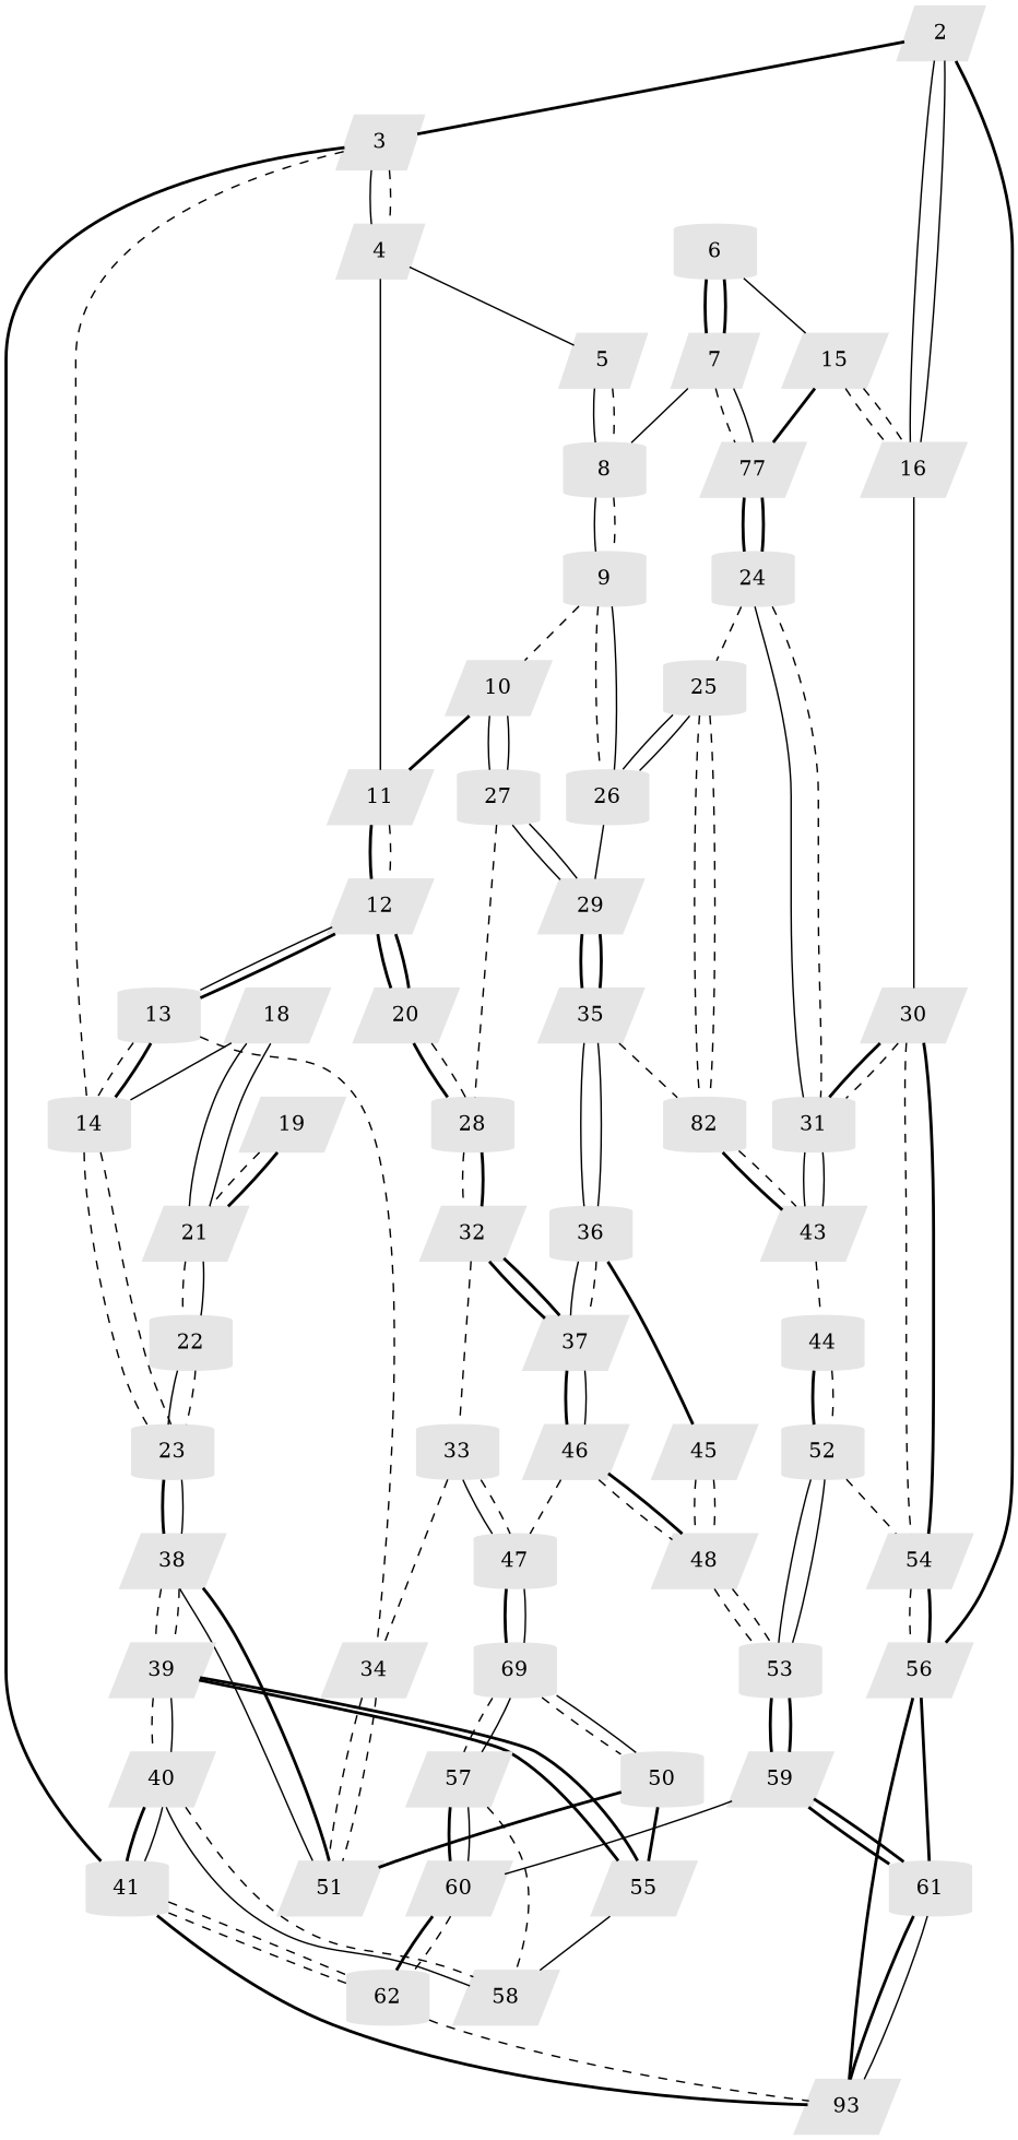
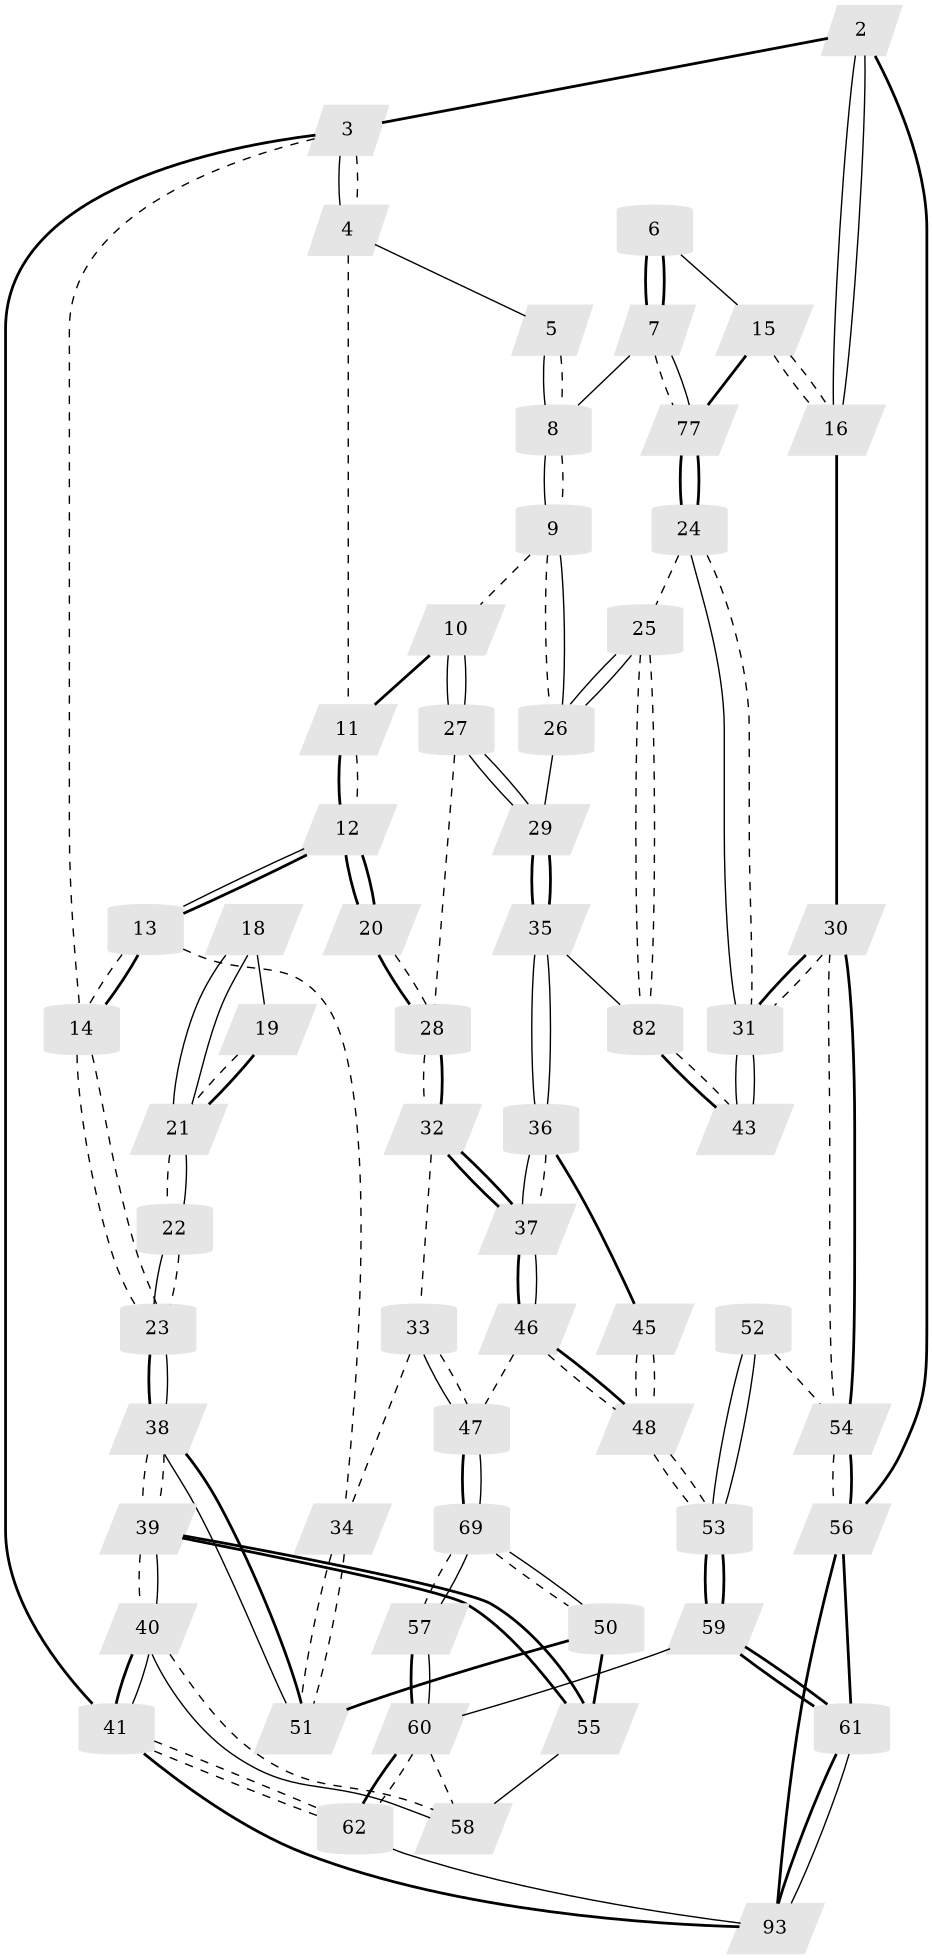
  graph {
    node [color=gray90 shape=parallelogram style=filled]
    edge [style=dashed]
    2
    3
    16
    56
    6 [shape=cylinder]
    7
    15
    4
    14 [shape=cylinder]
    41 [shape=cylinder]
    30
    n12 [label=93]
    61 [shape=cylinder]
    5
    11
    23 [shape=cylinder]
    62 [shape=cylinder]
    8 [shape=cylinder]
    12
    9 [shape=cylinder]
    n21 [label=77]
    24 [shape=cylinder]
    10
    26 [shape=cylinder]
    27 [shape=cylinder]
    29
    28 [shape=cylinder]
    13 [shape=cylinder]
    20
    34
    38
    31 [shape=cylinder]
    54
    25 [shape=cylinder]
    18
    19
    21
    22 [shape=cylinder]
    32
    51
    39
    n42 [label=82 shape=cylinder]
    43
    35
    33 [shape=cylinder]
    37
    36 [shape=cylinder]
-   44 [shape=cylinder]
    47 [shape=cylinder]
    46
    n51 [label=69 shape=cylinder]
    45
    48
    40
    55
    58
    52 [shape=cylinder]
    53 [shape=cylinder]
    50 [shape=cylinder]
    57
    59
    60
    2 -- 3 [style=bold]
    2 -- 16 [style=solid]
    2 -- 16 [style=solid]
    2 -- 56 [style=bold]
    3 -- 4 [style=solid]
    3 -- 4
    3 -- 14
    3 -- 41 [style=bold]
-   16 -- 30 [style=solid]
+   16 -- 30 [style=bold]
    56 -- n12 [style=bold]
    56 -- 61 [style=bold]
    6 -- 7 [style=bold]
    6 -- 7 [style=bold]
    6 -- 15 [style=solid]
    7 -- 8 [style=solid]
    7 -- n21
    7 -- n21 [style=solid]
    15 -- 16
    15 -- 16
    15 -- n21 [style=bold]
    4 -- 5 [style=solid]
-   4 -- 11 [style=solid]
+   4 -- 11
    14 -- 23
    14 -- 23
    41 -- n12 [style=bold]
    41 -- 62
    41 -- 62
    30 -- 31 [style=bold]
    30 -- 31
    30 -- 54
    30 -- 54 [style=bold]
    61 -- n12 [style=bold]
    61 -- n12 [style=solid]
    5 -- 8 [style=solid]
    5 -- 8
    11 -- 12 [style=bold]
    11 -- 12
    23 -- 38 [style=bold]
    23 -- 38 [style=solid]
-   62 -- n12
+   62 -- n12 [style=solid]
    8 -- 9 [style=solid]
    8 -- 9
    12 -- 13 [style=solid]
    12 -- 13 [style=bold]
    12 -- 20 [style=bold]
    12 -- 20 [style=bold]
    9 -- 10
    9 -- 26
    9 -- 26 [style=solid]
    n21 -- 24 [style=bold]
    n21 -- 24 [style=bold]
    24 -- 31 [style=solid]
    24 -- 31
    24 -- 25
    10 -- 11 [style=bold]
    10 -- 27 [style=solid]
    10 -- 27 [style=solid]
    26 -- 29 [style=solid]
    27 -- 29 [style=solid]
    27 -- 29 [style=solid]
    27 -- 28
    29 -- 35 [style=bold]
    29 -- 35 [style=bold]
    28 -- 32
    28 -- 32 [style=bold]
    13 -- 14
    13 -- 14 [style=bold]
    13 -- 34
    20 -- 28 [style=bold]
    20 -- 28
    34 -- 51
    34 -- 51
    38 -- 51 [style=solid]
    38 -- 51 [style=bold]
    38 -- 39
    38 -- 39
    31 -- 43 [style=solid]
    31 -- 43 [style=solid]
    54 -- 56
    54 -- 56 [style=bold]
    25 -- 26 [style=solid]
    25 -- 26 [style=solid]
    25 -- n42
    25 -- n42
-   18 -- 14 [style=solid]
+   18 -- 19 [style=solid]
    18 -- 21 [style=solid]
    18 -- 21 [style=solid]
    19 -- 21
    19 -- 21 [style=bold]
    21 -- 22
    21 -- 22 [style=solid]
    22 -- 23 [style=solid]
    22 -- 23
    32 -- 33
    32 -- 37 [style=bold]
    32 -- 37 [style=bold]
    39 -- 40
    39 -- 40 [style=solid]
    39 -- 55 [style=bold]
    39 -- 55 [style=bold]
    n42 -- 43 [style=bold]
    n42 -- 43
-   43 -- 44
-   35 -- n42
+   35 -- n42 [style=solid]
    35 -- 36 [style=solid]
    35 -- 36 [style=solid]
    33 -- 34
    33 -- 47 [style=solid]
    33 -- 47
    37 -- 46 [style=bold]
    37 -- 46 [style=solid]
    36 -- 37 [style=solid]
    36 -- 37
    36 -- 45 [style=bold]
-   44 -- 52 [style=bold]
-   44 -- 52
    47 -- n51 [style=bold]
    47 -- n51 [style=solid]
    46 -- 47
    46 -- 48
    46 -- 48 [style=bold]
    n51 -- 50
    n51 -- 50 [style=solid]
    n51 -- 57
    n51 -- 57 [style=solid]
    45 -- 48
    45 -- 48
    48 -- 53
    48 -- 53
    40 -- 41 [style=bold]
    40 -- 41 [style=solid]
    40 -- 58 [style=solid]
    40 -- 58
    55 -- 58 [style=solid]
    52 -- 54
    52 -- 53 [style=solid]
    52 -- 53 [style=solid]
    53 -- 59 [style=bold]
    53 -- 59 [style=bold]
    50 -- 51 [style=bold]
    50 -- 55 [style=bold]
-   57 -- 58
+   60 -- 58
    57 -- 60 [style=bold]
    57 -- 60 [style=solid]
    59 -- 61 [style=bold]
    59 -- 61 [style=bold]
    59 -- 60 [style=solid]
    60 -- 62 [style=bold]
    60 -- 62
  }
